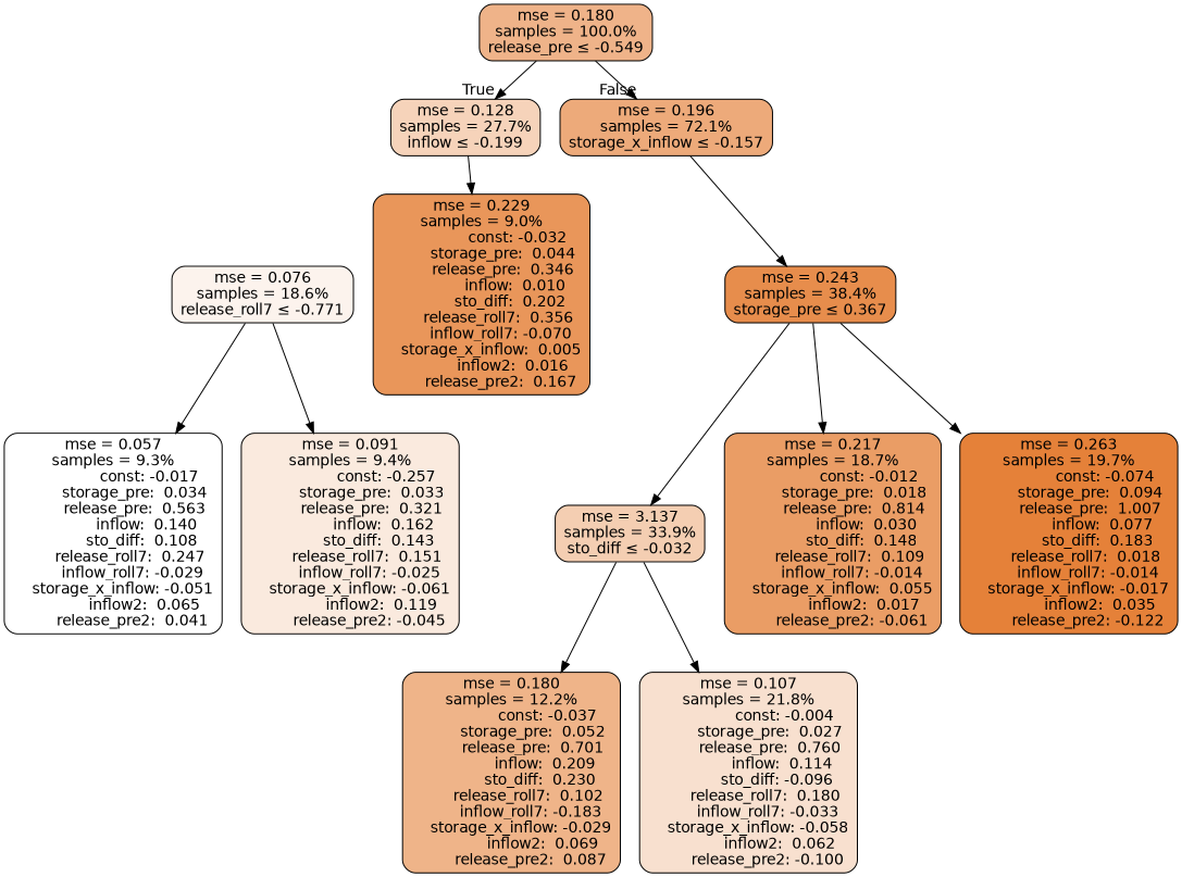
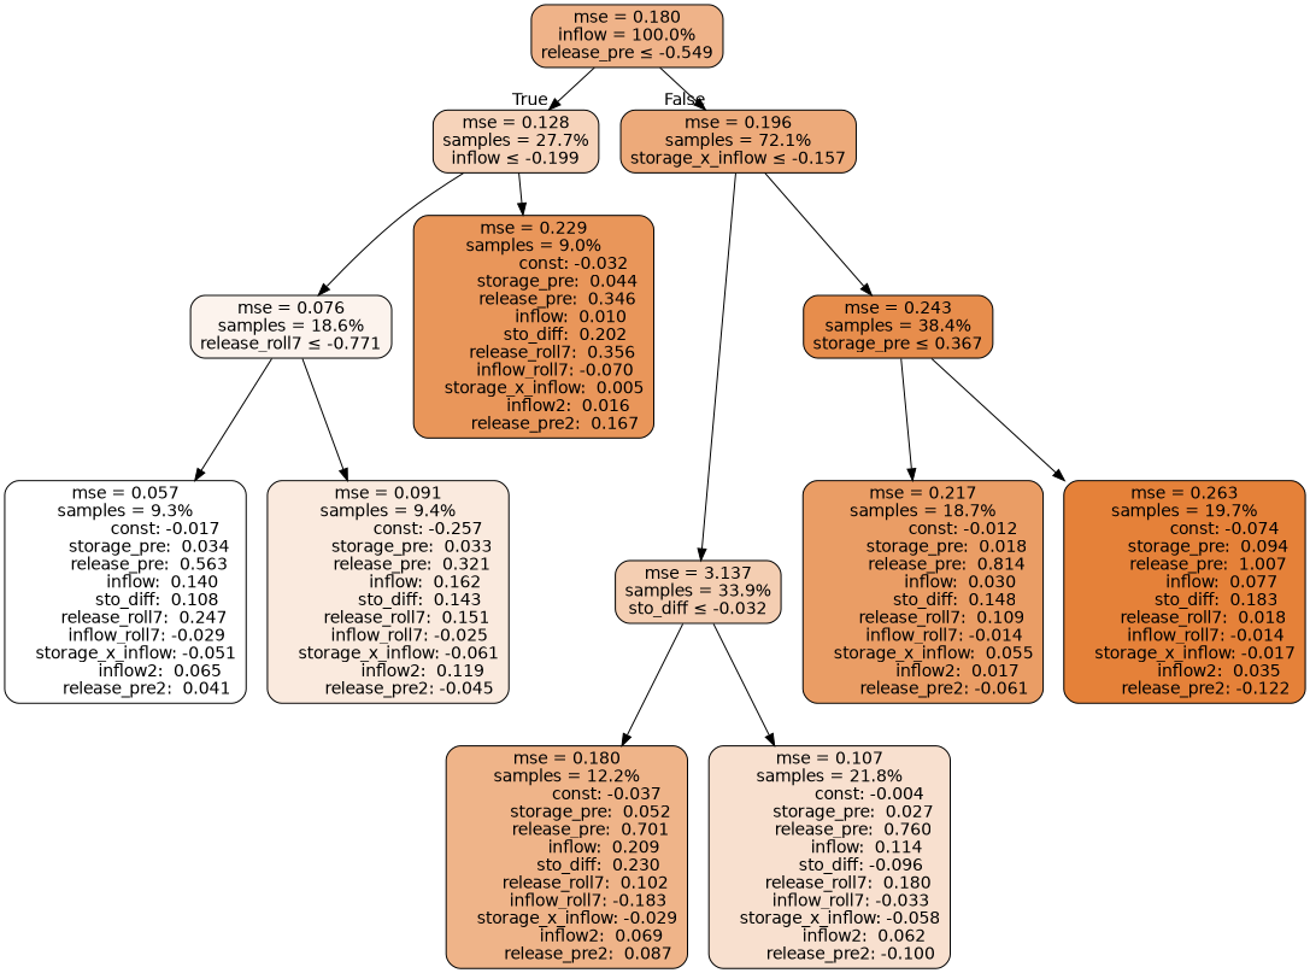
  digraph {
    node [color=black fontname=helvetica shape=rectangle style="filled, rounded"]
    edge [fontname=helvetica]
-   n1 [fillcolor="#efb389" label="mse = 0.180\nsamples = 100.0%\nrelease_pre &le; -0.549"]
+   n1 [fillcolor="#efb389" label="mse = 0.180\ninflow = 100.0%\nrelease_pre &le; -0.549"]
    n2 [fillcolor="#f6d3ba" label="mse = 0.128\nsamples = 27.7%\ninflow &le; -0.199"]
    n3 [fillcolor="#edaa7a" label="mse = 0.196\nsamples = 72.1%\nstorage_x_inflow &le; -0.157"]
    n4 [fillcolor="#fcf3ed" label="mse = 0.076\nsamples = 18.6%\nrelease_roll7 &le; -0.771"]
    n5 [fillcolor="#e9965a" label="mse = 0.229\nsamples = 9.0%\n               const: -0.032\n         storage_pre:  0.044\n         release_pre:  0.346\n              inflow:  0.010\n            sto_diff:  0.202\n       release_roll7:  0.356\n        inflow_roll7: -0.070\n    storage_x_inflow:  0.005\n             inflow2:  0.016\n        release_pre2:  0.167"]
    n6 [fillcolor="#f4ceb2" label="mse = 3.137\nsamples = 33.9%\nsto_diff &le; -0.032"]
    n7 [fillcolor="#e78d4c" label="mse = 0.243\nsamples = 38.4%\nstorage_pre &le; 0.367"]
    n8 [fillcolor="#ffffff" label="mse = 0.057\nsamples = 9.3%\n               const: -0.017\n         storage_pre:  0.034\n         release_pre:  0.563\n              inflow:  0.140\n            sto_diff:  0.108\n       release_roll7:  0.247\n        inflow_roll7: -0.029\n    storage_x_inflow: -0.051\n             inflow2:  0.065\n        release_pre2:  0.041"]
    n9 [fillcolor="#faeade" label="mse = 0.091\nsamples = 9.4%\n               const: -0.257\n         storage_pre:  0.033\n         release_pre:  0.321\n              inflow:  0.162\n            sto_diff:  0.143\n       release_roll7:  0.151\n        inflow_roll7: -0.025\n    storage_x_inflow: -0.061\n             inflow2:  0.119\n        release_pre2: -0.045"]
    n10 [fillcolor="#efb489" label="mse = 0.180\nsamples = 12.2%\n               const: -0.037\n         storage_pre:  0.052\n         release_pre:  0.701\n              inflow:  0.209\n            sto_diff:  0.230\n       release_roll7:  0.102\n        inflow_roll7: -0.183\n    storage_x_inflow: -0.029\n             inflow2:  0.069\n        release_pre2:  0.087"]
    n11 [fillcolor="#f8e0cf" label="mse = 0.107\nsamples = 21.8%\n               const: -0.004\n         storage_pre:  0.027\n         release_pre:  0.760\n              inflow:  0.114\n            sto_diff: -0.096\n       release_roll7:  0.180\n        inflow_roll7: -0.033\n    storage_x_inflow: -0.058\n             inflow2:  0.062\n        release_pre2: -0.100"]
    n12 [fillcolor="#ea9d65" label="mse = 0.217\nsamples = 18.7%\n               const: -0.012\n         storage_pre:  0.018\n         release_pre:  0.814\n              inflow:  0.030\n            sto_diff:  0.148\n       release_roll7:  0.109\n        inflow_roll7: -0.014\n    storage_x_inflow:  0.055\n             inflow2:  0.017\n        release_pre2: -0.061"]
    n13 [fillcolor="#e58139" label="mse = 0.263\nsamples = 19.7%\n               const: -0.074\n         storage_pre:  0.094\n         release_pre:  1.007\n              inflow:  0.077\n            sto_diff:  0.183\n       release_roll7:  0.018\n        inflow_roll7: -0.014\n    storage_x_inflow: -0.017\n             inflow2:  0.035\n        release_pre2: -0.122"]
    n1 -> n2 [headlabel=True labelangle=45 labeldistance=2.5]
    n1 -> n3 [headlabel=False labelangle=-45 labeldistance=2.5]
+   n2 -> n4
    n2 -> n5
-   n7 -> n6
+   n3 -> n6
    n3 -> n7
    n4 -> n8
    n4 -> n9
    n6 -> n10
    n6 -> n11
    n7 -> n12
    n7 -> n13
  }
